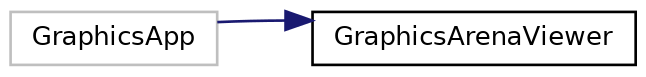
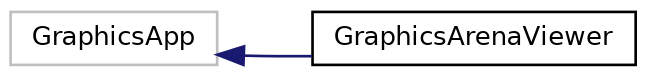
  digraph {
    rankdir=LR
    node [fillcolor=white fontname=Helvetica fontsize=10 shape=record style=filled]
    n1 [color=grey75 height=0.2 label=GraphicsApp width=0.4]
    n2 [color=black height=0.2 label=GraphicsArenaViewer width=0.4]
-   n2 -> n1 [color=midnightblue dir=back fontname=Helvetica fontsize=10 labelfontname=Helvetica labelfontsize=10 style=solid]
+   n1 -> n2 [color=midnightblue dir=back fontname=Helvetica fontsize=10 labelfontname=Helvetica labelfontsize=10 style=solid]
  }
